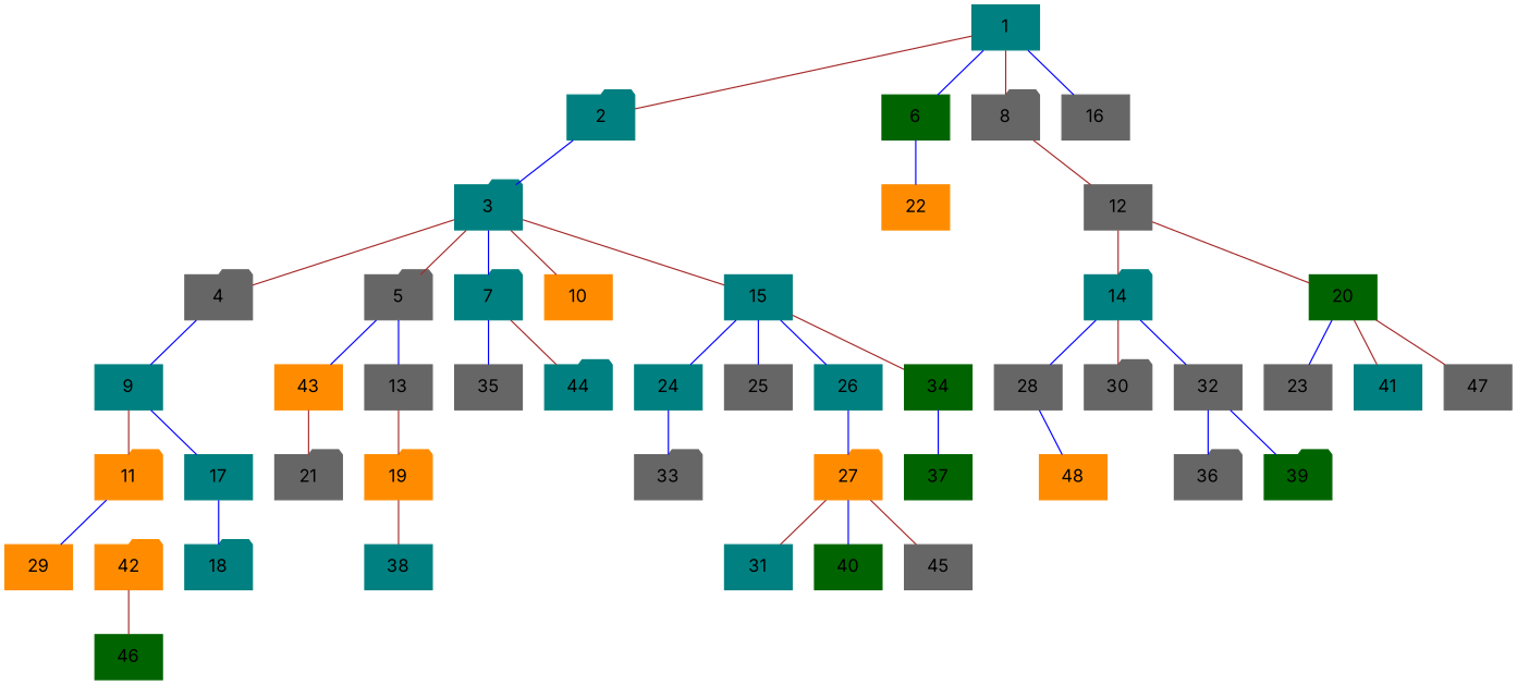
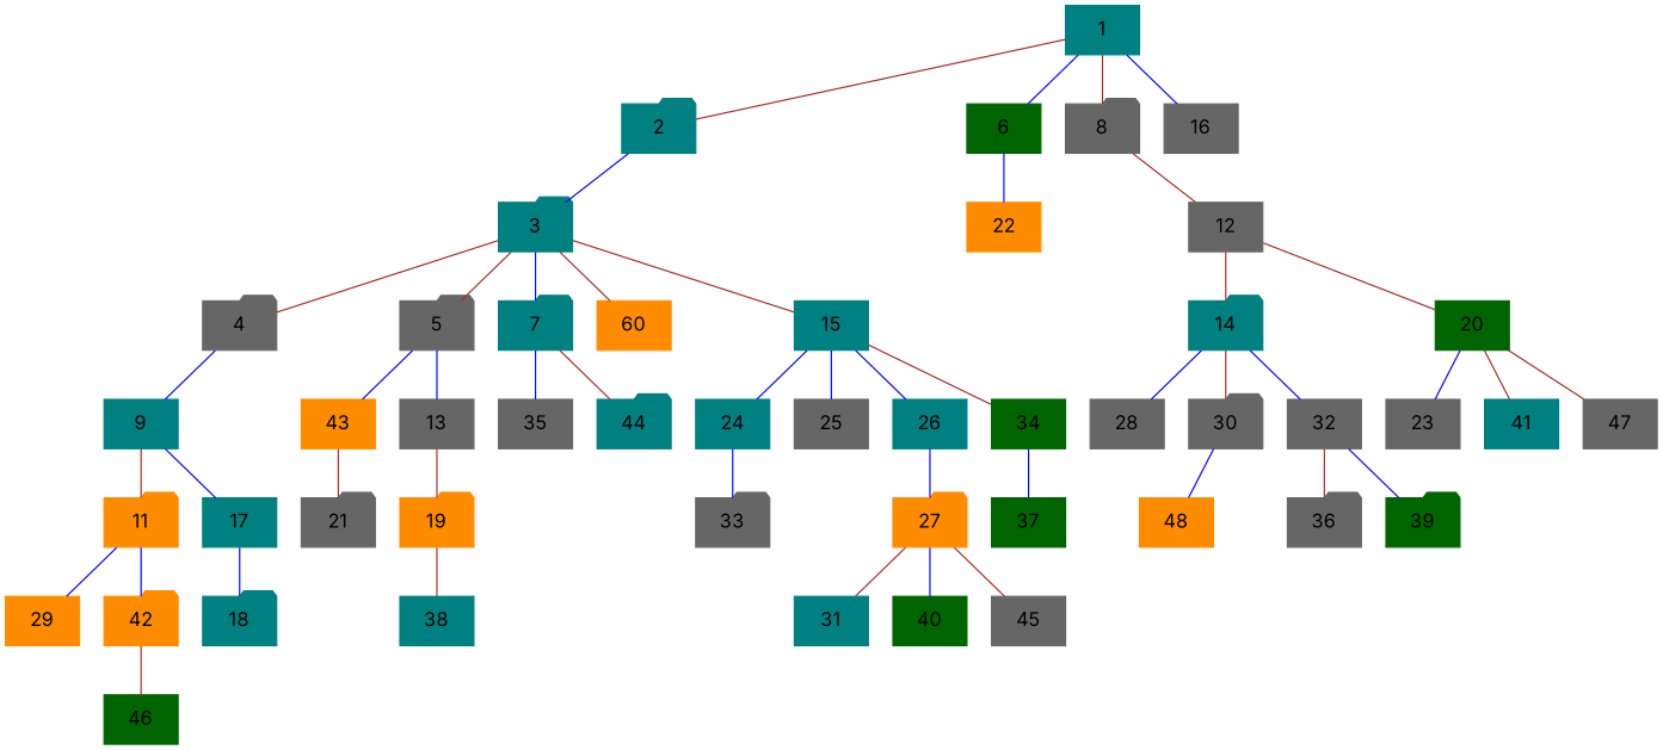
  graph {
    fontname=Inter
    node [color=gray40 fontname=Inter shape=box style=filled]
    edge [color=blue fontname=Inter weight=1.0]
    1 [color=teal]
    2 [color=teal shape=folder]
    6 [color=darkgreen]
    8 [shape=folder]
    16
    3 [color=teal shape=folder]
    22 [color=darkorange]
    12
    4 [shape=folder]
    5 [shape=folder]
    7 [color=teal shape=folder]
-   10 [color=darkorange]
+   10 [color=darkorange label=60]
    15 [color=teal]
    9 [color=teal]
    43 [color=darkorange]
    13
    35
    44 [color=teal shape=folder]
    24 [color=teal]
    25
    26 [color=teal]
    34 [color=darkgreen]
    11 [color=darkorange shape=folder]
    17 [color=teal]
    21 [shape=folder]
    14 [color=teal shape=folder]
    20 [color=darkgreen]
    29 [color=darkorange]
    42 [color=darkorange shape=folder]
    18 [color=teal shape=folder]
    19 [color=darkorange shape=folder]
    46 [color=darkgreen]
    28
    30 [shape=folder]
    32
    23
    41 [color=teal]
    47
    38 [color=teal]
    48 [color=darkorange]
    36 [shape=folder]
    39 [color=darkgreen shape=folder]
    33 [shape=folder]
    27 [color=darkorange shape=folder]
    37 [color=darkgreen]
    31 [color=teal]
    40 [color=darkgreen]
    45
    1 -- 2 [color=brown]
    1 -- 6
    1 -- 8 [color=brown weight=2.0]
    1 -- 16
    2 -- 3
    6 -- 22
    8 -- 12 [color=brown]
    3 -- 4 [color=brown]
    3 -- 5 [color=brown weight=2.0]
    3 -- 7
    3 -- 10 [color=brown]
    3 -- 15 [color=brown]
    12 -- 14 [color=brown weight=4.0]
    12 -- 20 [color=brown]
    4 -- 9
    5 -- 43
    5 -- 13
    7 -- 35
    7 -- 44 [color=brown]
    15 -- 24
    15 -- 25
    15 -- 26
    15 -- 34 [color=brown]
    9 -- 11 [color=brown weight=3.0]
    9 -- 17
    43 -- 21 [color=brown]
    13 -- 19 [color=brown]
    24 -- 33
    26 -- 27
    34 -- 37
    11 -- 29
+   11 -- 42
    17 -- 18
    14 -- 28
    14 -- 30 [color=brown]
    14 -- 32
    20 -- 23
    20 -- 41 [color=brown]
    20 -- 47 [color=brown]
    42 -- 46 [color=brown]
    19 -- 38 [color=brown]
-   28 -- 48
-   32 -- 36 [weight=2.0]
+   30 -- 48
+   32 -- 36 [color=brown weight=2.0]
    32 -- 39
    27 -- 31 [color=brown]
    27 -- 40
    27 -- 45 [color=brown]
  }
